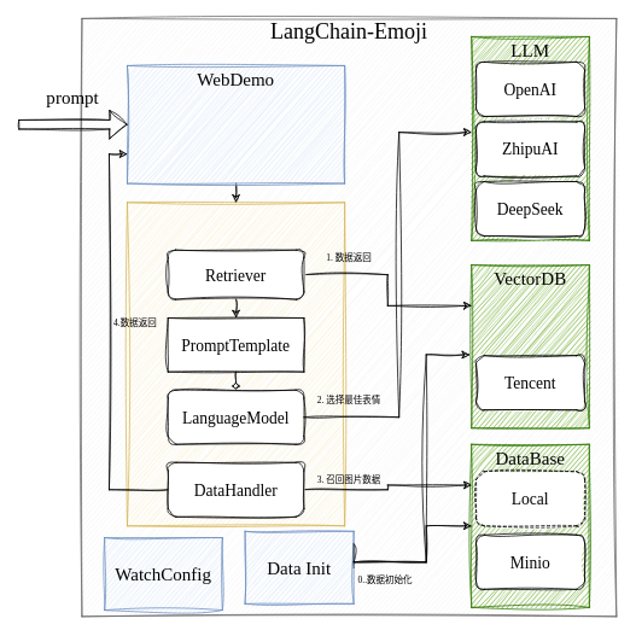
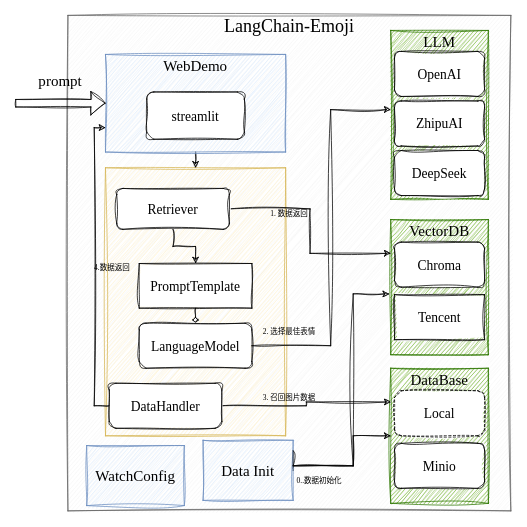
  <mxCell id="0" />
  <mxCell id="1" parent="0" />
  <mxCell id="2" value="" style="rounded=0;whiteSpace=wrap;html=1;sketch=1;hachureGap=4;jiggle=2;curveFitting=1;fontFamily=Architects Daughter;fontSource=https%3A%2F%2Ffonts.googleapis.com%2Fcss%3Ffamily%3DArchitects%2BDaughter;fontSize=20;fillColor=#f5f5f5;fontColor=#333333;strokeColor=#666666;" vertex="1" parent="1"><mxGeometry x="90" y="20" width="590" height="660" as="geometry" /></mxCell>
  <mxCell id="3" value="" style="rounded=0;whiteSpace=wrap;html=1;sketch=1;hachureGap=4;jiggle=2;curveFitting=1;fontFamily=Architects Daughter;fontSource=https%3A%2F%2Ffonts.googleapis.com%2Fcss%3Ffamily%3DArchitects%2BDaughter;fontSize=20;fillColor=#60a917;fontColor=#ffffff;strokeColor=#2D7600;" vertex="1" parent="1"><mxGeometry x="520" y="40" width="130" height="225" as="geometry" /></mxCell>
  <mxCell id="4" value="&lt;font style=&quot;font-size: 18px;&quot;&gt;OpenAI&lt;/font&gt;" style="rounded=1;whiteSpace=wrap;html=1;sketch=1;hachureGap=4;jiggle=2;curveFitting=1;fontFamily=Architects Daughter;fontSource=https%3A%2F%2Ffonts.googleapis.com%2Fcss%3Ffamily%3DArchitects%2BDaughter;fontSize=20;" vertex="1" parent="1"><mxGeometry x="525" y="68" width="120" height="60" as="geometry" /></mxCell>
  <mxCell id="5" value="&lt;font style=&quot;font-size: 18px;&quot;&gt;ZhipuAI&lt;/font&gt;" style="rounded=1;whiteSpace=wrap;html=1;sketch=1;hachureGap=4;jiggle=2;curveFitting=1;fontFamily=Architects Daughter;fontSource=https%3A%2F%2Ffonts.googleapis.com%2Fcss%3Ffamily%3DArchitects%2BDaughter;fontSize=20;" vertex="1" parent="1"><mxGeometry x="525" y="134" width="120" height="60" as="geometry" /></mxCell>
  <mxCell id="6" value="&lt;font style=&quot;font-size: 18px;&quot;&gt;DeepSeek&lt;/font&gt;" style="rounded=1;whiteSpace=wrap;html=1;sketch=1;hachureGap=4;jiggle=2;curveFitting=1;fontFamily=Architects Daughter;fontSource=https%3A%2F%2Ffonts.googleapis.com%2Fcss%3Ffamily%3DArchitects%2BDaughter;fontSize=20;" vertex="1" parent="1"><mxGeometry x="525" y="200" width="120" height="60" as="geometry" /></mxCell>
  <mxCell id="7" value="LLM" style="text;html=1;strokeColor=none;fillColor=none;align=center;verticalAlign=middle;whiteSpace=wrap;rounded=0;fontSize=20;fontFamily=Architects Daughter;" vertex="1" parent="1"><mxGeometry x="555" y="40" width="60" height="30" as="geometry" /></mxCell>
  <mxCell id="8" value="" style="rounded=0;whiteSpace=wrap;html=1;sketch=1;hachureGap=4;jiggle=2;curveFitting=1;fontFamily=Architects Daughter;fontSource=https%3A%2F%2Ffonts.googleapis.com%2Fcss%3Ffamily%3DArchitects%2BDaughter;fontSize=20;fillColor=#60a917;fontColor=#ffffff;strokeColor=#2D7600;" vertex="1" parent="1"><mxGeometry x="520" y="292" width="130" height="180" as="geometry" /></mxCell>
  <mxCell id="9" value="VectorDB" style="text;html=1;strokeColor=none;fillColor=none;align=center;verticalAlign=middle;whiteSpace=wrap;rounded=0;fontSize=20;fontFamily=Architects Daughter;" vertex="1" parent="1"><mxGeometry x="525" y="292" width="120" height="30" as="geometry" /></mxCell>
- <mxCell id="11" value="&lt;font style=&quot;font-size: 18px;&quot;&gt;Tencent&lt;/font&gt;" style="rounded=1;whiteSpace=wrap;html=1;sketch=1;hachureGap=4;jiggle=2;curveFitting=1;fontFamily=Architects Daughter;fontSource=https%3A%2F%2Ffonts.googleapis.com%2Fcss%3Ffamily%3DArchitects%2BDaughter;fontSize=20;" vertex="1" parent="1"><mxGeometry x="525" y="392" width="120" height="60" as="geometry" /></mxCell>
+ <mxCell id="10" value="&lt;font style=&quot;font-size: 18px;&quot;&gt;Chroma&lt;/font&gt;" style="rounded=1;whiteSpace=wrap;html=1;sketch=1;hachureGap=4;jiggle=2;curveFitting=1;fontFamily=Architects Daughter;fontSource=https%3A%2F%2Ffonts.googleapis.com%2Fcss%3Ffamily%3DArchitects%2BDaughter;fontSize=20;" vertex="1" parent="1"><mxGeometry x="525" y="322" width="120" height="60" as="geometry" /></mxCell>
+ <mxCell id="11" value="&lt;font style=&quot;font-size: 18px;&quot;&gt;Tencent&lt;/font&gt;" style="whiteSpace=wrap;html=1;sketch=1;hachureGap=4;jiggle=2;curveFitting=1;fontFamily=Architects Daughter;fontSource=https%3A%2F%2Ffonts.googleapis.com%2Fcss%3Ffamily%3DArchitects%2BDaughter;fontSize=20;rounded=0;" vertex="1" parent="1"><mxGeometry x="525" y="392" width="120" height="60" as="geometry" /></mxCell>
  <mxCell id="12" value="" style="rounded=0;whiteSpace=wrap;html=1;sketch=1;hachureGap=4;jiggle=2;curveFitting=1;fontFamily=Architects Daughter;fontSource=https%3A%2F%2Ffonts.googleapis.com%2Fcss%3Ffamily%3DArchitects%2BDaughter;fontSize=20;fillColor=#60a917;fontColor=#ffffff;strokeColor=#2D7600;" vertex="1" parent="1"><mxGeometry x="520" y="490" width="130" height="180" as="geometry" /></mxCell>
  <mxCell id="13" value="DataBase" style="text;html=1;strokeColor=none;fillColor=none;align=center;verticalAlign=middle;whiteSpace=wrap;rounded=0;fontSize=20;fontFamily=Architects Daughter;" vertex="1" parent="1"><mxGeometry x="525" y="490" width="120" height="30" as="geometry" /></mxCell>
  <mxCell id="14" value="&lt;font style=&quot;font-size: 18px;&quot;&gt;Local&lt;/font&gt;" style="rounded=1;whiteSpace=wrap;html=1;sketch=1;hachureGap=4;jiggle=2;curveFitting=1;fontFamily=Architects Daughter;fontSource=https%3A%2F%2Ffonts.googleapis.com%2Fcss%3Ffamily%3DArchitects%2BDaughter;fontSize=20;dashed=1;" vertex="1" parent="1"><mxGeometry x="525" y="520" width="120" height="60" as="geometry" /></mxCell>
  <mxCell id="15" value="&lt;font style=&quot;font-size: 18px;&quot;&gt;Minio&lt;/font&gt;" style="rounded=1;whiteSpace=wrap;html=1;sketch=1;hachureGap=4;jiggle=2;curveFitting=1;fontFamily=Architects Daughter;fontSource=https%3A%2F%2Ffonts.googleapis.com%2Fcss%3Ffamily%3DArchitects%2BDaughter;fontSize=20;" vertex="1" parent="1"><mxGeometry x="525" y="590" width="120" height="60" as="geometry" /></mxCell>
  <mxCell id="16" value="" style="rounded=0;whiteSpace=wrap;html=1;sketch=1;hachureGap=4;jiggle=2;curveFitting=1;fontFamily=Architects Daughter;fontSource=https%3A%2F%2Ffonts.googleapis.com%2Fcss%3Ffamily%3DArchitects%2BDaughter;fontSize=20;fillColor=#fff2cc;strokeColor=#d6b656;" vertex="1" parent="1"><mxGeometry x="140" y="223" width="240" height="357" as="geometry" /></mxCell>
  <mxCell id="17" value="&lt;font style=&quot;font-size: 24px;&quot;&gt;LangChain-Emoji&lt;/font&gt;" style="text;html=1;strokeColor=none;fillColor=none;align=center;verticalAlign=middle;whiteSpace=wrap;rounded=0;fontSize=20;fontFamily=Architects Daughter;" vertex="1" parent="1"><mxGeometry x="280" y="20" width="210" height="30" as="geometry" /></mxCell>
  <mxCell id="18" style="edgeStyle=orthogonalEdgeStyle;rounded=0;sketch=1;hachureGap=4;jiggle=2;curveFitting=1;orthogonalLoop=1;jettySize=auto;html=1;exitX=1;exitY=0.5;exitDx=0;exitDy=0;entryX=0;entryY=0.5;entryDx=0;entryDy=0;fontFamily=Architects Daughter;fontSource=https%3A%2F%2Ffonts.googleapis.com%2Fcss%3Ffamily%3DArchitects%2BDaughter;fontSize=16;" edge="1" parent="1" source="19" target="12"><mxGeometry relative="1" as="geometry"><Array as="points"><mxPoint x="390" y="620" /><mxPoint x="470" y="620" /><mxPoint x="470" y="580" /></Array></mxGeometry></mxCell>
  <mxCell id="19" value="&lt;font style=&quot;font-size: 20px;&quot;&gt;Data Init&lt;br&gt;&lt;/font&gt;" style="rounded=0;whiteSpace=wrap;html=1;sketch=1;hachureGap=4;jiggle=2;curveFitting=1;fontFamily=Architects Daughter;fontSource=https%3A%2F%2Ffonts.googleapis.com%2Fcss%3Ffamily%3DArchitects%2BDaughter;fontSize=20;fillColor=#dae8fc;strokeColor=#6c8ebf;" vertex="1" parent="1"><mxGeometry x="270" y="586" width="120" height="80" as="geometry" /></mxCell>
  <mxCell id="20" style="edgeStyle=orthogonalEdgeStyle;rounded=0;sketch=1;hachureGap=4;jiggle=2;curveFitting=1;orthogonalLoop=1;jettySize=auto;html=1;entryX=-0.015;entryY=0.55;entryDx=0;entryDy=0;entryPerimeter=0;fontFamily=Architects Daughter;fontSource=https%3A%2F%2Ffonts.googleapis.com%2Fcss%3Ffamily%3DArchitects%2BDaughter;fontSize=16;" edge="1" parent="1" target="8"><mxGeometry relative="1" as="geometry"><mxPoint x="390" y="600" as="sourcePoint" /><Array as="points"><mxPoint x="390" y="620" /><mxPoint x="470" y="620" /><mxPoint x="470" y="391" /></Array></mxGeometry></mxCell>
  <mxCell id="21" value="&lt;font style=&quot;font-size: 10px;&quot;&gt;0..数据初始化&lt;/font&gt;" style="text;html=1;strokeColor=none;fillColor=none;align=center;verticalAlign=middle;whiteSpace=wrap;rounded=0;fontSize=20;fontFamily=Architects Daughter;" vertex="1" parent="1"><mxGeometry x="390" y="620" width="70" height="30" as="geometry" /></mxCell>
  <mxCell id="22" value="&lt;font style=&quot;font-size: 20px;&quot;&gt;WatchConfig&lt;br&gt;&lt;/font&gt;" style="rounded=0;whiteSpace=wrap;html=1;sketch=1;hachureGap=4;jiggle=2;curveFitting=1;fontFamily=Architects Daughter;fontSource=https%3A%2F%2Ffonts.googleapis.com%2Fcss%3Ffamily%3DArchitects%2BDaughter;fontSize=20;fillColor=#dae8fc;strokeColor=#6c8ebf;" vertex="1" parent="1"><mxGeometry x="115" y="593" width="130" height="80" as="geometry" /></mxCell>
  <mxCell id="23" style="edgeStyle=orthogonalEdgeStyle;rounded=0;sketch=1;hachureGap=4;jiggle=2;curveFitting=1;orthogonalLoop=1;jettySize=auto;html=1;exitX=1;exitY=0.5;exitDx=0;exitDy=0;entryX=0;entryY=0.25;entryDx=0;entryDy=0;fontFamily=Architects Daughter;fontSource=https%3A%2F%2Ffonts.googleapis.com%2Fcss%3Ffamily%3DArchitects%2BDaughter;fontSize=16;" edge="1" parent="1" source="25" target="8"><mxGeometry relative="1" as="geometry" /></mxCell>
  <mxCell id="24" style="edgeStyle=orthogonalEdgeStyle;rounded=0;sketch=1;hachureGap=4;jiggle=2;curveFitting=1;orthogonalLoop=1;jettySize=auto;html=1;exitX=0.5;exitY=1;exitDx=0;exitDy=0;entryX=0.5;entryY=0;entryDx=0;entryDy=0;fontFamily=Architects Daughter;fontSource=https%3A%2F%2Ffonts.googleapis.com%2Fcss%3Ffamily%3DArchitects%2BDaughter;fontSize=16;" edge="1" parent="1" source="25" target="27"><mxGeometry relative="1" as="geometry" /></mxCell>
- <mxCell id="25" value="&lt;font style=&quot;font-size: 18px;&quot;&gt;Retriever&lt;/font&gt;" style="rounded=1;whiteSpace=wrap;html=1;sketch=1;hachureGap=4;jiggle=2;curveFitting=1;fontFamily=Architects Daughter;fontSource=https%3A%2F%2Ffonts.googleapis.com%2Fcss%3Ffamily%3DArchitects%2BDaughter;fontSize=20;" vertex="1" parent="1"><mxGeometry x="185" y="275.5" width="150" height="54.5" as="geometry" /></mxCell>
+ <mxCell id="25" value="&lt;font style=&quot;font-size: 18px;&quot;&gt;Retriever&lt;/font&gt;" style="rounded=1;whiteSpace=wrap;html=1;sketch=1;hachureGap=4;jiggle=2;curveFitting=1;fontFamily=Architects Daughter;fontSource=https%3A%2F%2Ffonts.googleapis.com%2Fcss%3Ffamily%3DArchitects%2BDaughter;fontSize=20;" vertex="1" parent="1"><mxGeometry x="155" y="250.5" width="150" height="54.5" as="geometry" /></mxCell>
  <mxCell id="26" style="edgeStyle=orthogonalEdgeStyle;rounded=0;sketch=1;hachureGap=4;jiggle=2;curveFitting=1;orthogonalLoop=1;jettySize=auto;html=1;exitX=0.5;exitY=1;exitDx=0;exitDy=0;entryX=0.5;entryY=0;entryDx=0;entryDy=0;fontFamily=Architects Daughter;fontSource=https%3A%2F%2Ffonts.googleapis.com%2Fcss%3Ffamily%3DArchitects%2BDaughter;fontSize=16;endArrow=diamond;" edge="1" parent="1" source="27" target="28"><mxGeometry relative="1" as="geometry" /></mxCell>
  <mxCell id="27" value="&lt;font style=&quot;font-size: 18px;&quot;&gt;PromptTemplate&lt;/font&gt;" style="whiteSpace=wrap;html=1;sketch=1;hachureGap=4;jiggle=2;curveFitting=1;fontFamily=Architects Daughter;fontSource=https%3A%2F%2Ffonts.googleapis.com%2Fcss%3Ffamily%3DArchitects%2BDaughter;fontSize=20;rounded=0;" vertex="1" parent="1"><mxGeometry x="185" y="350.5" width="150" height="59.5" as="geometry" /></mxCell>
  <mxCell id="28" value="&lt;font style=&quot;font-size: 18px;&quot;&gt;LanguageModel&lt;/font&gt;" style="rounded=1;whiteSpace=wrap;html=1;sketch=1;hachureGap=4;jiggle=2;curveFitting=1;fontFamily=Architects Daughter;fontSource=https%3A%2F%2Ffonts.googleapis.com%2Fcss%3Ffamily%3DArchitects%2BDaughter;fontSize=20;" vertex="1" parent="1"><mxGeometry x="185" y="430" width="150" height="60" as="geometry" /></mxCell>
  <mxCell id="29" style="edgeStyle=orthogonalEdgeStyle;rounded=0;sketch=1;hachureGap=4;jiggle=2;curveFitting=1;orthogonalLoop=1;jettySize=auto;html=1;exitX=0.5;exitY=1;exitDx=0;exitDy=0;entryX=0.5;entryY=0;entryDx=0;entryDy=0;fontFamily=Architects Daughter;fontSource=https%3A%2F%2Ffonts.googleapis.com%2Fcss%3Ffamily%3DArchitects%2BDaughter;fontSize=16;" edge="1" parent="1" source="30" target="16"><mxGeometry relative="1" as="geometry" /></mxCell>
  <mxCell id="30" value="" style="rounded=0;whiteSpace=wrap;html=1;sketch=1;hachureGap=4;jiggle=2;curveFitting=1;fontFamily=Architects Daughter;fontSource=https%3A%2F%2Ffonts.googleapis.com%2Fcss%3Ffamily%3DArchitects%2BDaughter;fontSize=20;fillColor=#dae8fc;strokeColor=#6c8ebf;" vertex="1" parent="1"><mxGeometry x="140" y="72" width="240" height="130" as="geometry" /></mxCell>
  <mxCell id="31" value="WebDemo" style="text;html=1;strokeColor=none;fillColor=none;align=center;verticalAlign=middle;whiteSpace=wrap;rounded=0;fontSize=20;fontFamily=Architects Daughter;" vertex="1" parent="1"><mxGeometry x="230" y="72" width="60" height="30" as="geometry" /></mxCell>
+ <mxCell id="32" value="&lt;font style=&quot;font-size: 18px;&quot;&gt;streamlit&lt;/font&gt;" style="rounded=1;whiteSpace=wrap;html=1;sketch=1;hachureGap=4;jiggle=2;curveFitting=1;fontFamily=Architects Daughter;fontSource=https%3A%2F%2Ffonts.googleapis.com%2Fcss%3Ffamily%3DArchitects%2BDaughter;fontSize=20;" vertex="1" parent="1"><mxGeometry x="195" y="122" width="130" height="63" as="geometry" /></mxCell>
  <mxCell id="33" value="" style="shape=flexArrow;endArrow=classic;html=1;rounded=0;sketch=1;hachureGap=4;jiggle=2;curveFitting=1;fontFamily=Architects Daughter;fontSource=https%3A%2F%2Ffonts.googleapis.com%2Fcss%3Ffamily%3DArchitects%2BDaughter;fontSize=16;entryX=0;entryY=0.5;entryDx=0;entryDy=0;" edge="1" parent="1" target="30"><mxGeometry width="50" height="50" relative="1" as="geometry"><mxPoint x="20" y="137" as="sourcePoint" /><mxPoint x="40" y="110" as="targetPoint" /></mxGeometry></mxCell>
  <mxCell id="34" value="prompt" style="text;html=1;strokeColor=none;fillColor=none;align=center;verticalAlign=middle;whiteSpace=wrap;rounded=0;fontSize=20;fontFamily=Architects Daughter;" vertex="1" parent="1"><mxGeometry x="50" y="92" width="60" height="30" as="geometry" /></mxCell>
  <mxCell id="35" style="edgeStyle=orthogonalEdgeStyle;rounded=0;sketch=1;hachureGap=4;jiggle=2;curveFitting=1;orthogonalLoop=1;jettySize=auto;html=1;exitX=1;exitY=0.5;exitDx=0;exitDy=0;entryX=0;entryY=0.469;entryDx=0;entryDy=0;entryPerimeter=0;fontFamily=Architects Daughter;fontSource=https%3A%2F%2Ffonts.googleapis.com%2Fcss%3Ffamily%3DArchitects%2BDaughter;fontSize=16;" edge="1" parent="1" source="28" target="3"><mxGeometry relative="1" as="geometry"><Array as="points"><mxPoint x="440" y="460" /><mxPoint x="440" y="146" /></Array></mxGeometry></mxCell>
  <mxCell id="36" value="&lt;font style=&quot;font-size: 10px;&quot;&gt;1. 数据返回&lt;/font&gt;" style="text;html=1;strokeColor=none;fillColor=none;align=center;verticalAlign=middle;whiteSpace=wrap;rounded=0;fontSize=20;fontFamily=Architects Daughter;" vertex="1" parent="1"><mxGeometry x="335" y="265" width="100" height="30" as="geometry" /></mxCell>
  <mxCell id="37" value="&lt;span style=&quot;font-size: 10px;&quot;&gt;2. 选择最佳表情&lt;/span&gt;" style="text;html=1;strokeColor=none;fillColor=none;align=center;verticalAlign=middle;whiteSpace=wrap;rounded=0;fontSize=20;fontFamily=Architects Daughter;" vertex="1" parent="1"><mxGeometry x="335" y="422" width="100" height="30" as="geometry" /></mxCell>
  <mxCell id="38" style="edgeStyle=orthogonalEdgeStyle;rounded=0;sketch=1;hachureGap=4;jiggle=2;curveFitting=1;orthogonalLoop=1;jettySize=auto;html=1;exitX=1;exitY=0.5;exitDx=0;exitDy=0;entryX=0;entryY=0.25;entryDx=0;entryDy=0;fontFamily=Architects Daughter;fontSource=https%3A%2F%2Ffonts.googleapis.com%2Fcss%3Ffamily%3DArchitects%2BDaughter;fontSize=16;" edge="1" parent="1" source="40" target="12"><mxGeometry relative="1" as="geometry" /></mxCell>
  <mxCell id="39" style="edgeStyle=orthogonalEdgeStyle;rounded=0;sketch=1;hachureGap=4;jiggle=2;curveFitting=1;orthogonalLoop=1;jettySize=auto;html=1;exitX=0;exitY=0.5;exitDx=0;exitDy=0;fontFamily=Architects Daughter;fontSource=https%3A%2F%2Ffonts.googleapis.com%2Fcss%3Ffamily%3DArchitects%2BDaughter;fontSize=16;entryX=0;entryY=0.75;entryDx=0;entryDy=0;" edge="1" parent="1" source="40" target="30"><mxGeometry relative="1" as="geometry"><mxPoint x="-80" y="320" as="targetPoint" /></mxGeometry></mxCell>
- <mxCell id="40" value="&lt;span style=&quot;font-size: 18px;&quot;&gt;DataHandler&lt;/span&gt;" style="rounded=1;whiteSpace=wrap;html=1;sketch=1;hachureGap=4;jiggle=2;curveFitting=1;fontFamily=Architects Daughter;fontSource=https%3A%2F%2Ffonts.googleapis.com%2Fcss%3Ffamily%3DArchitects%2BDaughter;fontSize=20;" vertex="1" parent="1"><mxGeometry x="185" y="510" width="150" height="60" as="geometry" /></mxCell>
+ <mxCell id="40" value="&lt;span style=&quot;font-size: 18px;&quot;&gt;DataHandler&lt;/span&gt;" style="rounded=1;whiteSpace=wrap;html=1;sketch=1;hachureGap=4;jiggle=2;curveFitting=1;fontFamily=Architects Daughter;fontSource=https%3A%2F%2Ffonts.googleapis.com%2Fcss%3Ffamily%3DArchitects%2BDaughter;fontSize=20;" vertex="1" parent="1"><mxGeometry x="145" y="510" width="150" height="60" as="geometry" /></mxCell>
  <mxCell id="41" value="&lt;span style=&quot;font-size: 10px;&quot;&gt;3. 召回图片数据&lt;/span&gt;" style="text;html=1;strokeColor=none;fillColor=none;align=center;verticalAlign=middle;whiteSpace=wrap;rounded=0;fontSize=20;fontFamily=Architects Daughter;" vertex="1" parent="1"><mxGeometry x="335" y="510" width="100" height="30" as="geometry" /></mxCell>
  <mxCell id="42" value="&lt;font style=&quot;font-size: 10px;&quot;&gt;4.数据返回&lt;/font&gt;" style="text;html=1;strokeColor=none;fillColor=none;align=center;verticalAlign=middle;whiteSpace=wrap;rounded=0;fontSize=20;fontFamily=Architects Daughter;" vertex="1" parent="1"><mxGeometry x="119" y="337" width="60" height="30" as="geometry" /></mxCell>
